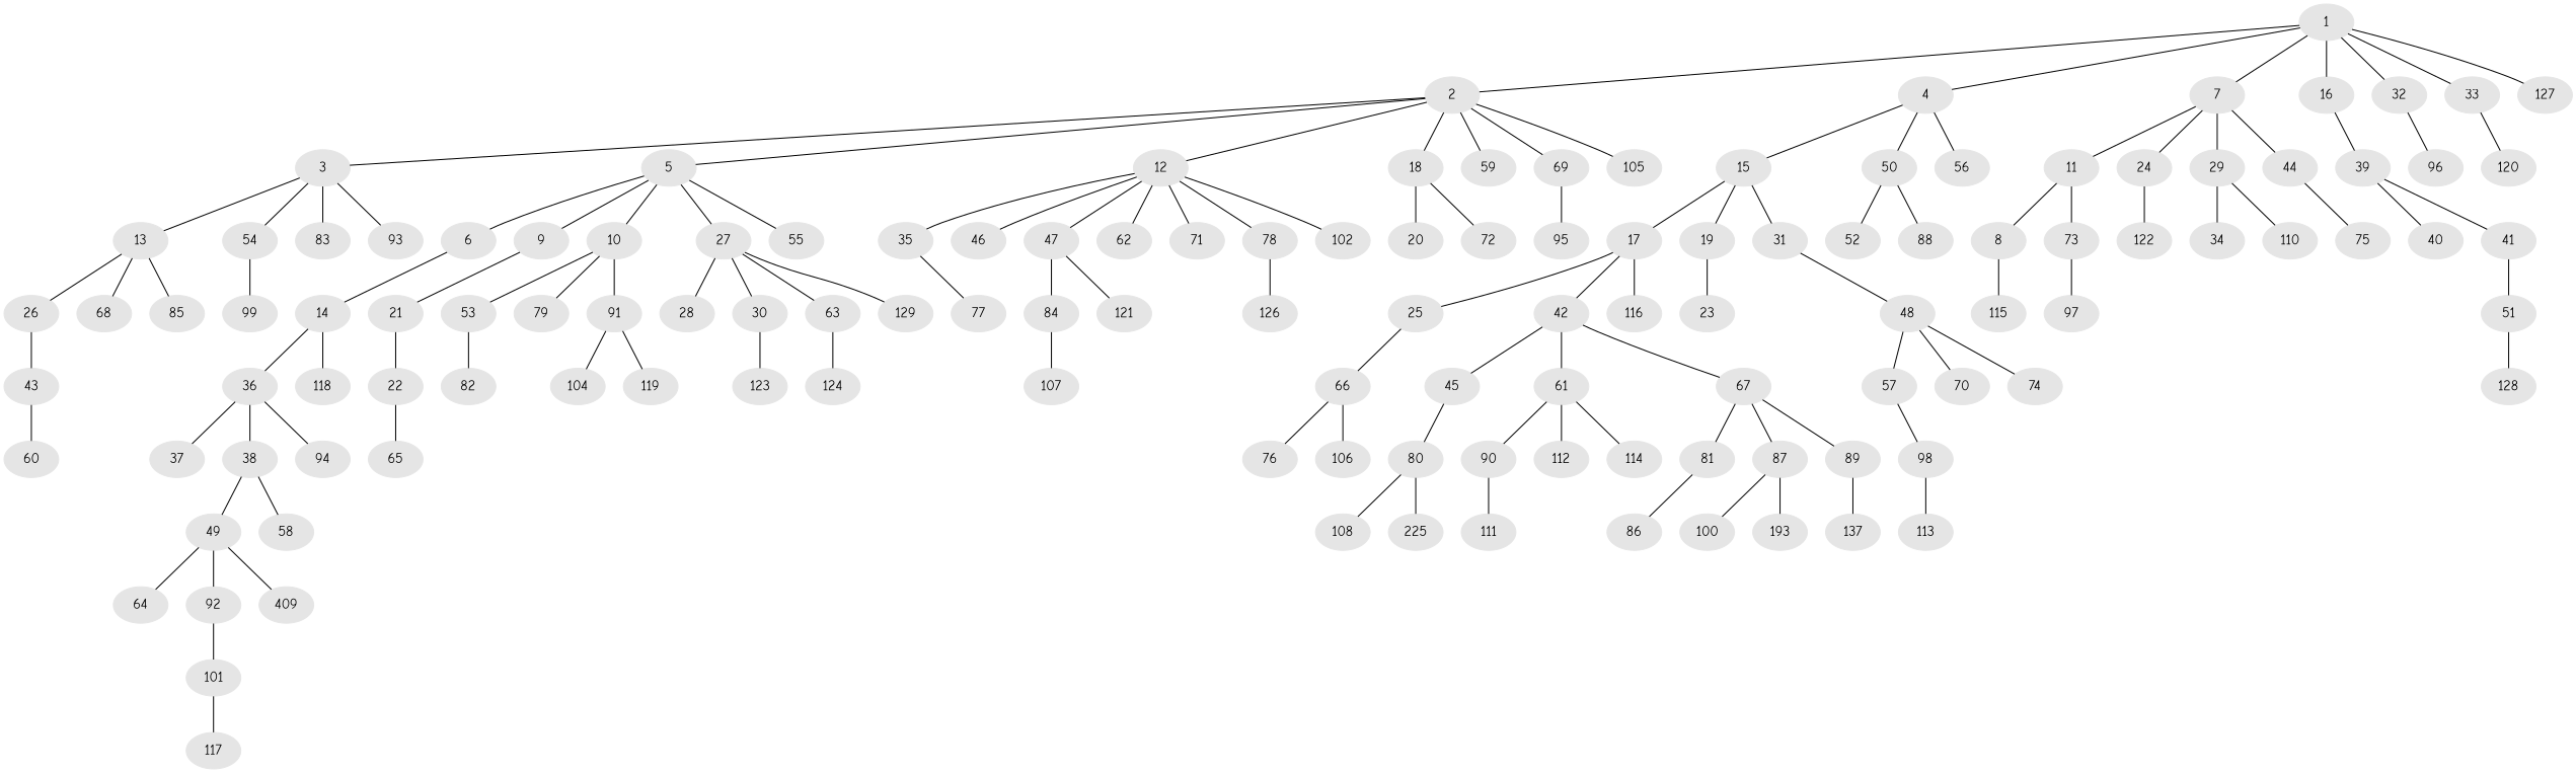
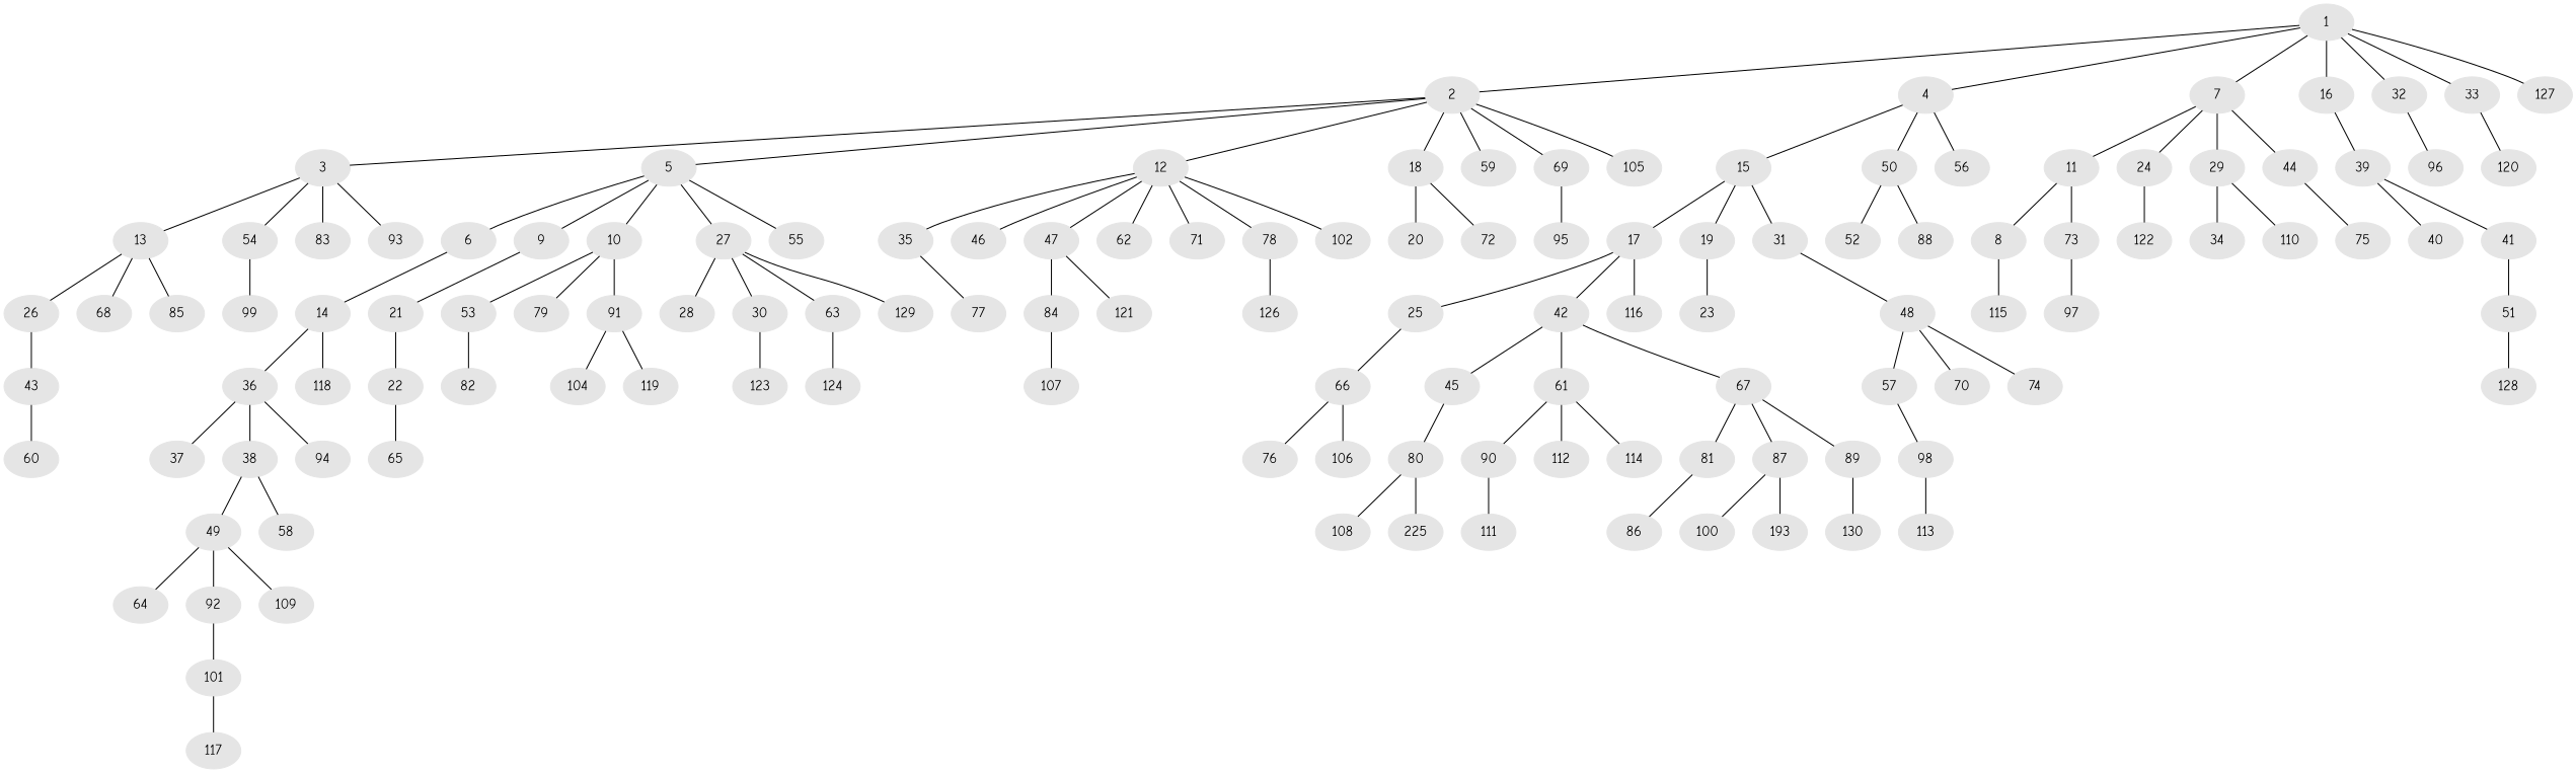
  graph {
    fontname="Comic Neue"
    node [color=gray90 fontname="Comic Neue" style=filled]
    edge [fontname="Comic Neue"]
    1
    2
    4
    7
    16
    32
    33
    127
    3
    5
    12
    18
    59
    69
    105
    15
    50
    56
    11
    24
    29
    44
    39
    96
    120
    13
    54
    83
    93
    6
    9
    10
    27
    55
    35
    46
    47
    62
    71
    78
    102
    20
    72
    95
    26
    68
    85
    99
    17
    19
    31
    52
    88
    14
    21
    53
    79
    91
    28
    30
    63
    129
    36
    118
    8
    115
    73
    122
    34
    110
    75
    22
    82
    104
    119
    97
    77
    84
    121
    126
    43
    37
    38
    94
    25
    42
    116
    23
    48
    40
    41
    66
    45
    61
    67
    65
    76
    106
    60
    123
    124
    57
    70
    74
    49
    58
    64
    92
-   109 [label=409]
+   109
    51
    128
    80
    90
    112
    114
    81
    87
    89
    108
    n120 [label=225]
    107
    98
    101
    113
    111
    86
    100
    n128 [label=193]
-   130 [label=137]
+   130
    117
    1 -- 2
    1 -- 4
    1 -- 7
    1 -- 16
    1 -- 32
    1 -- 33
    1 -- 127
    2 -- 3
    2 -- 5
    2 -- 12
    2 -- 18
    2 -- 59
    2 -- 69
    2 -- 105
    4 -- 15
    4 -- 50
    4 -- 56
    7 -- 11
    7 -- 24
    7 -- 29
    7 -- 44
    16 -- 39
    32 -- 96
    33 -- 120
    3 -- 13
    3 -- 54
    3 -- 83
    3 -- 93
    5 -- 6
    5 -- 9
    5 -- 10
    5 -- 27
    5 -- 55
    12 -- 35
    12 -- 46
    12 -- 47
    12 -- 62
    12 -- 71
    12 -- 78
    12 -- 102
    18 -- 20
    18 -- 72
    69 -- 95
    15 -- 17
    15 -- 19
    15 -- 31
    50 -- 52
    50 -- 88
    11 -- 8
    11 -- 73
    24 -- 122
    29 -- 34
    29 -- 110
    44 -- 75
    39 -- 40
    39 -- 41
    13 -- 26
    13 -- 68
    13 -- 85
    54 -- 99
    6 -- 14
    9 -- 21
    10 -- 53
    10 -- 79
    10 -- 91
    27 -- 28
    27 -- 30
    27 -- 63
    27 -- 129
    35 -- 77
    47 -- 84
    47 -- 121
    78 -- 126
    26 -- 43
    17 -- 25
    17 -- 42
    17 -- 116
    19 -- 23
    31 -- 48
    14 -- 36
    14 -- 118
    21 -- 22
    53 -- 82
    91 -- 104
    91 -- 119
    30 -- 123
    63 -- 124
    36 -- 37
    36 -- 38
    36 -- 94
    8 -- 115
    73 -- 97
    22 -- 65
    84 -- 107
    43 -- 60
    38 -- 49
    38 -- 58
    25 -- 66
    42 -- 45
    42 -- 61
    42 -- 67
    48 -- 57
    48 -- 70
    48 -- 74
    41 -- 51
    66 -- 76
    66 -- 106
    45 -- 80
    61 -- 90
    61 -- 112
    61 -- 114
    67 -- 81
    67 -- 87
    67 -- 89
    57 -- 98
    49 -- 64
    49 -- 92
    49 -- 109
    92 -- 101
    51 -- 128
    80 -- 108
    80 -- n120
    90 -- 111
    81 -- 86
    87 -- 100
    87 -- n128
    89 -- 130
    98 -- 113
    101 -- 117
  }
